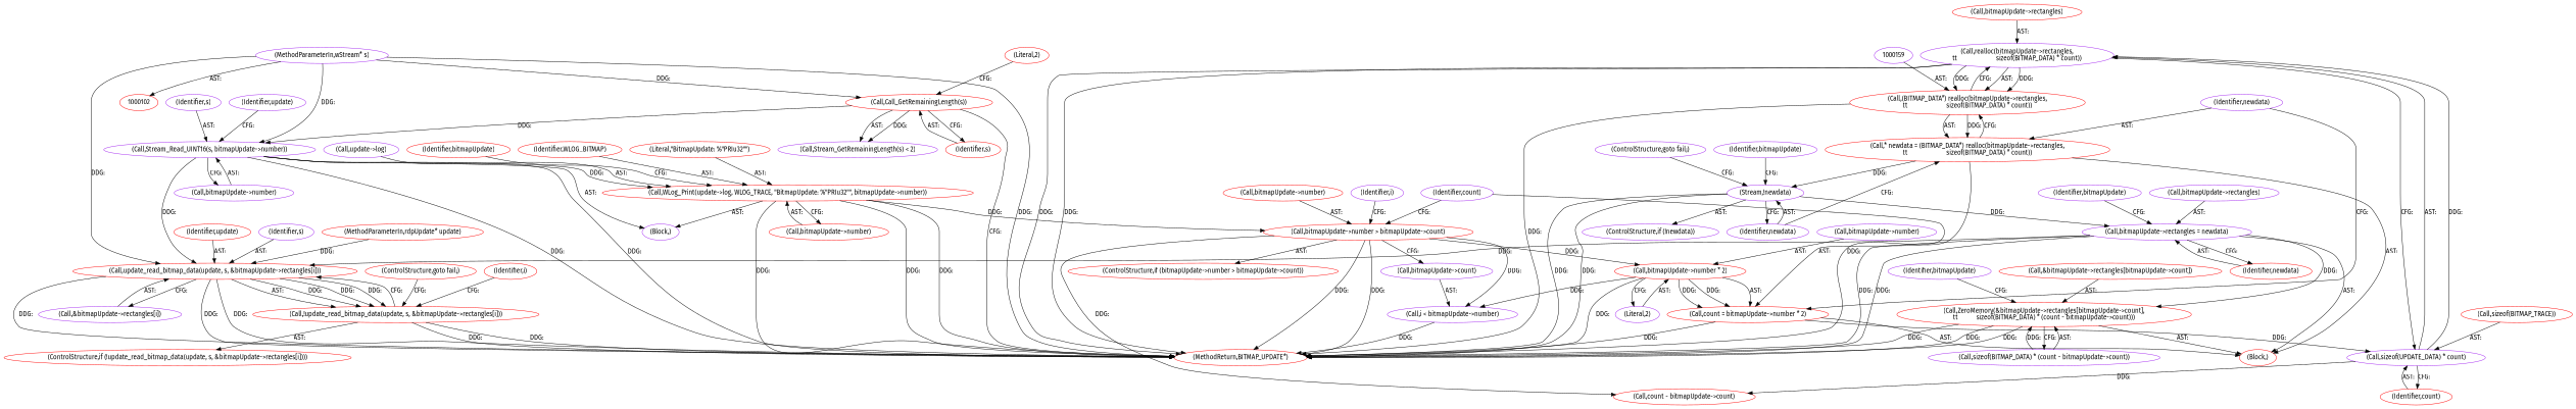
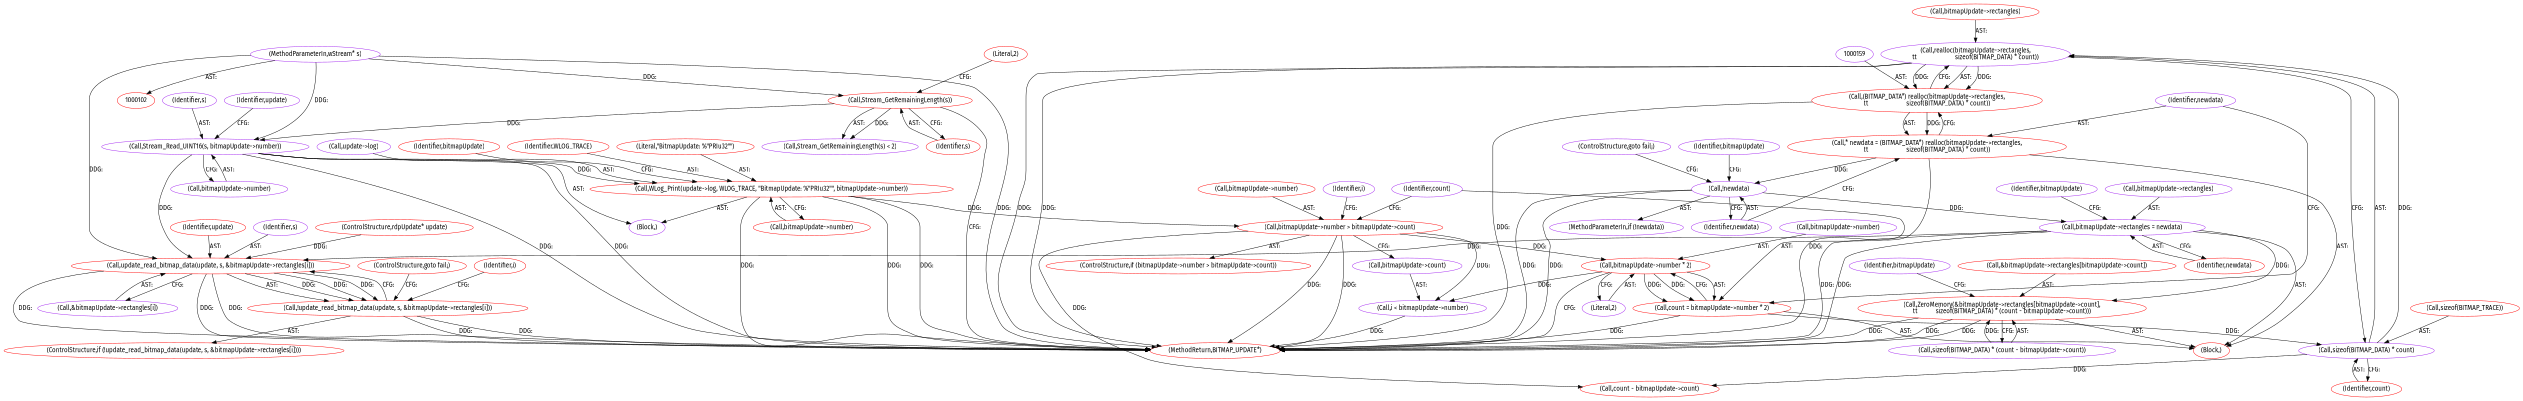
  digraph {
    fontname="Fira Sans"
    node [color=red fontname="Fira Sans"]
    edge [fontname="Fira Sans"]
    n1 [color=purple label="(Call,realloc(bitmapUpdate->rectangles,\n\t\t                       sizeof(BITMAP_DATA) * count))"]
-   n2 [color=purple label="(Call,sizeof(UPDATE_DATA) * count)"]
+   n2 [color=purple label="(Call,sizeof(BITMAP_DATA) * count)"]
    n3 [label="(Call,(BITMAP_DATA*) realloc(bitmapUpdate->rectangles,\n\t\t                       sizeof(BITMAP_DATA) * count))"]
    n4 [label="(MethodReturn,BITMAP_UPDATE*)"]
    n5 [label="(Identifier,count)"]
    n6 [label="(Call,count - bitmapUpdate->count)"]
    n7 [label="(Call,* newdata = (BITMAP_DATA*) realloc(bitmapUpdate->rectangles,\n\t\t                       sizeof(BITMAP_DATA) * count))"]
    n8 [label="(Call,count = bitmapUpdate->number * 2)"]
    n9 [label="(Call,bitmapUpdate->number * 2)"]
    n10 [label="(Block,)"]
    n11 [color=purple label="(Call,i < bitmapUpdate->number)"]
    n12 [color=purple label="(Literal,2)"]
    n13 [label="(Call,bitmapUpdate->number > bitmapUpdate->count)"]
    n14 [color=purple label="(Call,bitmapUpdate->count)"]
    n15 [label="(ControlStructure,if (bitmapUpdate->number > bitmapUpdate->count))"]
    n16 [label="(Call,WLog_Print(update->log, WLOG_TRACE, \"BitmapUpdate: %\"PRIu32\"\", bitmapUpdate->number))"]
    n17 [label="(Call,bitmapUpdate->number)"]
    n18 [color=purple label="(Block,)"]
    n19 [color=purple label="(Call,Stream_Read_UINT16(s, bitmapUpdate->number))"]
    n20 [label="(Call,update_read_bitmap_data(update, s, &bitmapUpdate->rectangles[i]))"]
    n21 [color=purple label="(Call,bitmapUpdate->number)"]
    n22 [label="(Call,!update_read_bitmap_data(update, s, &bitmapUpdate->rectangles[i]))"]
    n23 [color=purple label="(Call,&bitmapUpdate->rectangles[i])"]
-   n24 [label="(Call,Call_GetRemainingLength(s))"]
+   n24 [label="(Call,Stream_GetRemainingLength(s))"]
    n25 [color=purple label="(Call,Stream_GetRemainingLength(s) < 2)"]
    n26 [label="(Identifier,s)"]
    n27 [color=purple label="(MethodParameterIn,wStream* s)"]
    1000102
-   n29 [color=purple label="(Stream,!newdata)"]
+   n29 [color=purple label="(Call,!newdata)"]
    n30 [color=purple label="(Call,bitmapUpdate->rectangles = newdata)"]
-   n31 [color=purple label="(ControlStructure,if (!newdata))"]
+   n31 [color=purple label="(MethodParameterIn,if (!newdata))"]
    n32 [color=purple label="(Identifier,newdata)"]
    n33 [label="(Call,ZeroMemory(&bitmapUpdate->rectangles[bitmapUpdate->count],\n\t\t           sizeof(BITMAP_DATA) * (count - bitmapUpdate->count)))"]
    n34 [label="(Identifier,newdata)"]
    n35 [color=purple label="(Call,sizeof(BITMAP_DATA) * (count - bitmapUpdate->count))"]
    n36 [label="(ControlStructure,if (!update_read_bitmap_data(update, s, &bitmapUpdate->rectangles[i])))"]
    n37 [color=purple label="(Identifier,bitmapUpdate)"]
    n38 [label="(Literal,2)"]
    n39 [color=purple label="(Call,bitmapUpdate->number)"]
    n40 [color=purple label="(Call,update->log)"]
    n41 [color=purple label="(Identifier,s)"]
    n42 [label="(ControlStructure,goto fail;)"]
    n43 [color=purple label="(Identifier,newdata)"]
    n44 [label="(Identifier,bitmapUpdate)"]
    n45 [label="(Call,bitmapUpdate->number)"]
    n46 [color=purple label="(ControlStructure,goto fail;)"]
    n47 [label="(Call,sizeof(BITMAP_TRACE))"]
    n48 [label="(Call,bitmapUpdate->rectangles)"]
    n49 [label="(Identifier,update)"]
    n50 [label="(Call,&bitmapUpdate->rectangles[bitmapUpdate->count])"]
-   n51 [label="(Identifier,WLOG_BITMAP)"]
+   n51 [label="(Identifier,WLOG_TRACE)"]
    n52 [color=purple label="(Identifier,update)"]
    n53 [color=purple label="(Identifier,s)"]
-   n54 [label="(MethodParameterIn,rdpUpdate* update)"]
+   n54 [label="(ControlStructure,rdpUpdate* update)"]
    n55 [color=purple label="(Identifier,count)"]
    n56 [color=purple label="(Identifier,i)"]
    n57 [label="(Literal,\"BitmapUpdate: %\"PRIu32\"\")"]
    n58 [color=purple label="(Identifier,bitmapUpdate)"]
    n59 [color=purple label="(Call,bitmapUpdate->rectangles)"]
    n60 [label="(Identifier,i)"]
    n61 [color=purple label="(Identifier,bitmapUpdate)"]
    1000159 [color=purple]
    n1 -> n2 [label="CFG: "]
    n1 -> n3 [label="AST: "]
    n1 -> n3 [label="DDG: "]
    n1 -> n3 [label="DDG: "]
    n1 -> n4 [label="DDG: "]
    n1 -> n4 [label="DDG: "]
    n2 -> n1 [label="AST: "]
    n2 -> n1 [label="DDG: "]
    n2 -> n5 [label="CFG: "]
    n2 -> n6 [label="DDG: "]
    n3 -> n1 [label="CFG: "]
    n3 -> n4 [label="DDG: "]
    n3 -> n7 [label="AST: "]
    n3 -> n7 [label="DDG: "]
    n5 -> n2 [label="AST: "]
    n7 -> n3 [label="CFG: "]
    n7 -> n4 [label="DDG: "]
    n7 -> n10 [label="AST: "]
    n7 -> n29 [label="DDG: "]
    n8 -> n2 [label="DDG: "]
    n8 -> n4 [label="DDG: "]
+   n8 -> n9 [label="CFG: "]
    n8 -> n10 [label="AST: "]
-   n9 -> n4 [label="DDG: "]
+   n9 -> n4 [label="CFG: "]
    n9 -> n8 [label="AST: "]
    n9 -> n8 [label="DDG: "]
    n9 -> n8 [label="DDG: "]
    n9 -> n11 [label="DDG: "]
    n9 -> n12 [label="CFG: "]
    n11 -> n4 [label="DDG: "]
    n12 -> n9 [label="AST: "]
    n13 -> n4 [label="DDG: "]
    n13 -> n4 [label="DDG: "]
    n13 -> n6 [label="DDG: "]
    n13 -> n9 [label="DDG: "]
    n13 -> n11 [label="DDG: "]
    n13 -> n14 [label="CFG: "]
    n13 -> n15 [label="AST: "]
    n14 -> n11 [label="AST: "]
    n16 -> n4 [label="DDG: "]
    n16 -> n4 [label="DDG: "]
    n16 -> n4 [label="DDG: "]
    n16 -> n13 [label="DDG: "]
    n16 -> n17 [label="CFG: "]
    n16 -> n18 [label="AST: "]
    n17 -> n16 [label="AST: "]
    n19 -> n4 [label="DDG: "]
    n19 -> n4 [label="DDG: "]
    n19 -> n16 [label="DDG: "]
    n19 -> n18 [label="AST: "]
    n19 -> n20 [label="DDG: "]
    n19 -> n21 [label="CFG: "]
    n20 -> n4 [label="DDG: "]
    n20 -> n4 [label="DDG: "]
    n20 -> n4 [label="DDG: "]
    n20 -> n22 [label="AST: "]
    n20 -> n22 [label="DDG: "]
    n20 -> n22 [label="DDG: "]
    n20 -> n22 [label="DDG: "]
    n20 -> n23 [label="CFG: "]
    n21 -> n19 [label="AST: "]
    n22 -> n4 [label="DDG: "]
    n22 -> n4 [label="DDG: "]
    n22 -> n20 [label="CFG: "]
    n22 -> n36 [label="AST: "]
    n23 -> n20 [label="AST: "]
    n24 -> n4 [label="CFG: "]
    n24 -> n19 [label="DDG: "]
    n24 -> n25 [label="AST: "]
    n24 -> n25 [label="DDG: "]
    n24 -> n26 [label="CFG: "]
    n26 -> n24 [label="AST: "]
    n27 -> n4 [label="DDG: "]
    n27 -> n19 [label="DDG: "]
    n27 -> n20 [label="DDG: "]
    n27 -> n24 [label="DDG: "]
    n27 -> 1000102 [label="AST: "]
    n29 -> n4 [label="DDG: "]
    n29 -> n4 [label="DDG: "]
    n29 -> n30 [label="DDG: "]
    n29 -> n31 [label="AST: "]
    n29 -> n32 [label="CFG: "]
    n30 -> n4 [label="DDG: "]
    n30 -> n4 [label="DDG: "]
    n30 -> n10 [label="AST: "]
    n30 -> n20 [label="DDG: "]
    n30 -> n33 [label="DDG: "]
    n30 -> n34 [label="CFG: "]
    n32 -> n7 [label="CFG: "]
    n32 -> n29 [label="AST: "]
    n33 -> n4 [label="DDG: "]
    n33 -> n4 [label="DDG: "]
    n33 -> n4 [label="DDG: "]
    n33 -> n10 [label="AST: "]
    n33 -> n35 [label="CFG: "]
    n34 -> n30 [label="AST: "]
    n35 -> n33 [label="AST: "]
    n35 -> n33 [label="DDG: "]
    n37 -> n33 [label="CFG: "]
    n38 -> n24 [label="CFG: "]
    n39 -> n9 [label="AST: "]
    n40 -> n16 [label="AST: "]
    n41 -> n20 [label="AST: "]
    n42 -> n22 [label="CFG: "]
    n43 -> n7 [label="AST: "]
    n43 -> n8 [label="CFG: "]
    n44 -> n16 [label="CFG: "]
    n45 -> n13 [label="AST: "]
    n46 -> n29 [label="CFG: "]
    n47 -> n2 [label="AST: "]
    n48 -> n1 [label="AST: "]
    n49 -> n20 [label="AST: "]
    n50 -> n33 [label="AST: "]
    n51 -> n16 [label="AST: "]
    n52 -> n19 [label="CFG: "]
    n53 -> n19 [label="AST: "]
    n54 -> n20 [label="DDG: "]
    n55 -> n8 [label="AST: "]
    n55 -> n13 [label="CFG: "]
    n56 -> n13 [label="CFG: "]
    n57 -> n16 [label="AST: "]
    n58 -> n29 [label="CFG: "]
    n59 -> n30 [label="AST: "]
    n60 -> n22 [label="CFG: "]
    n61 -> n30 [label="CFG: "]
    1000159 -> n3 [label="AST: "]
  }
